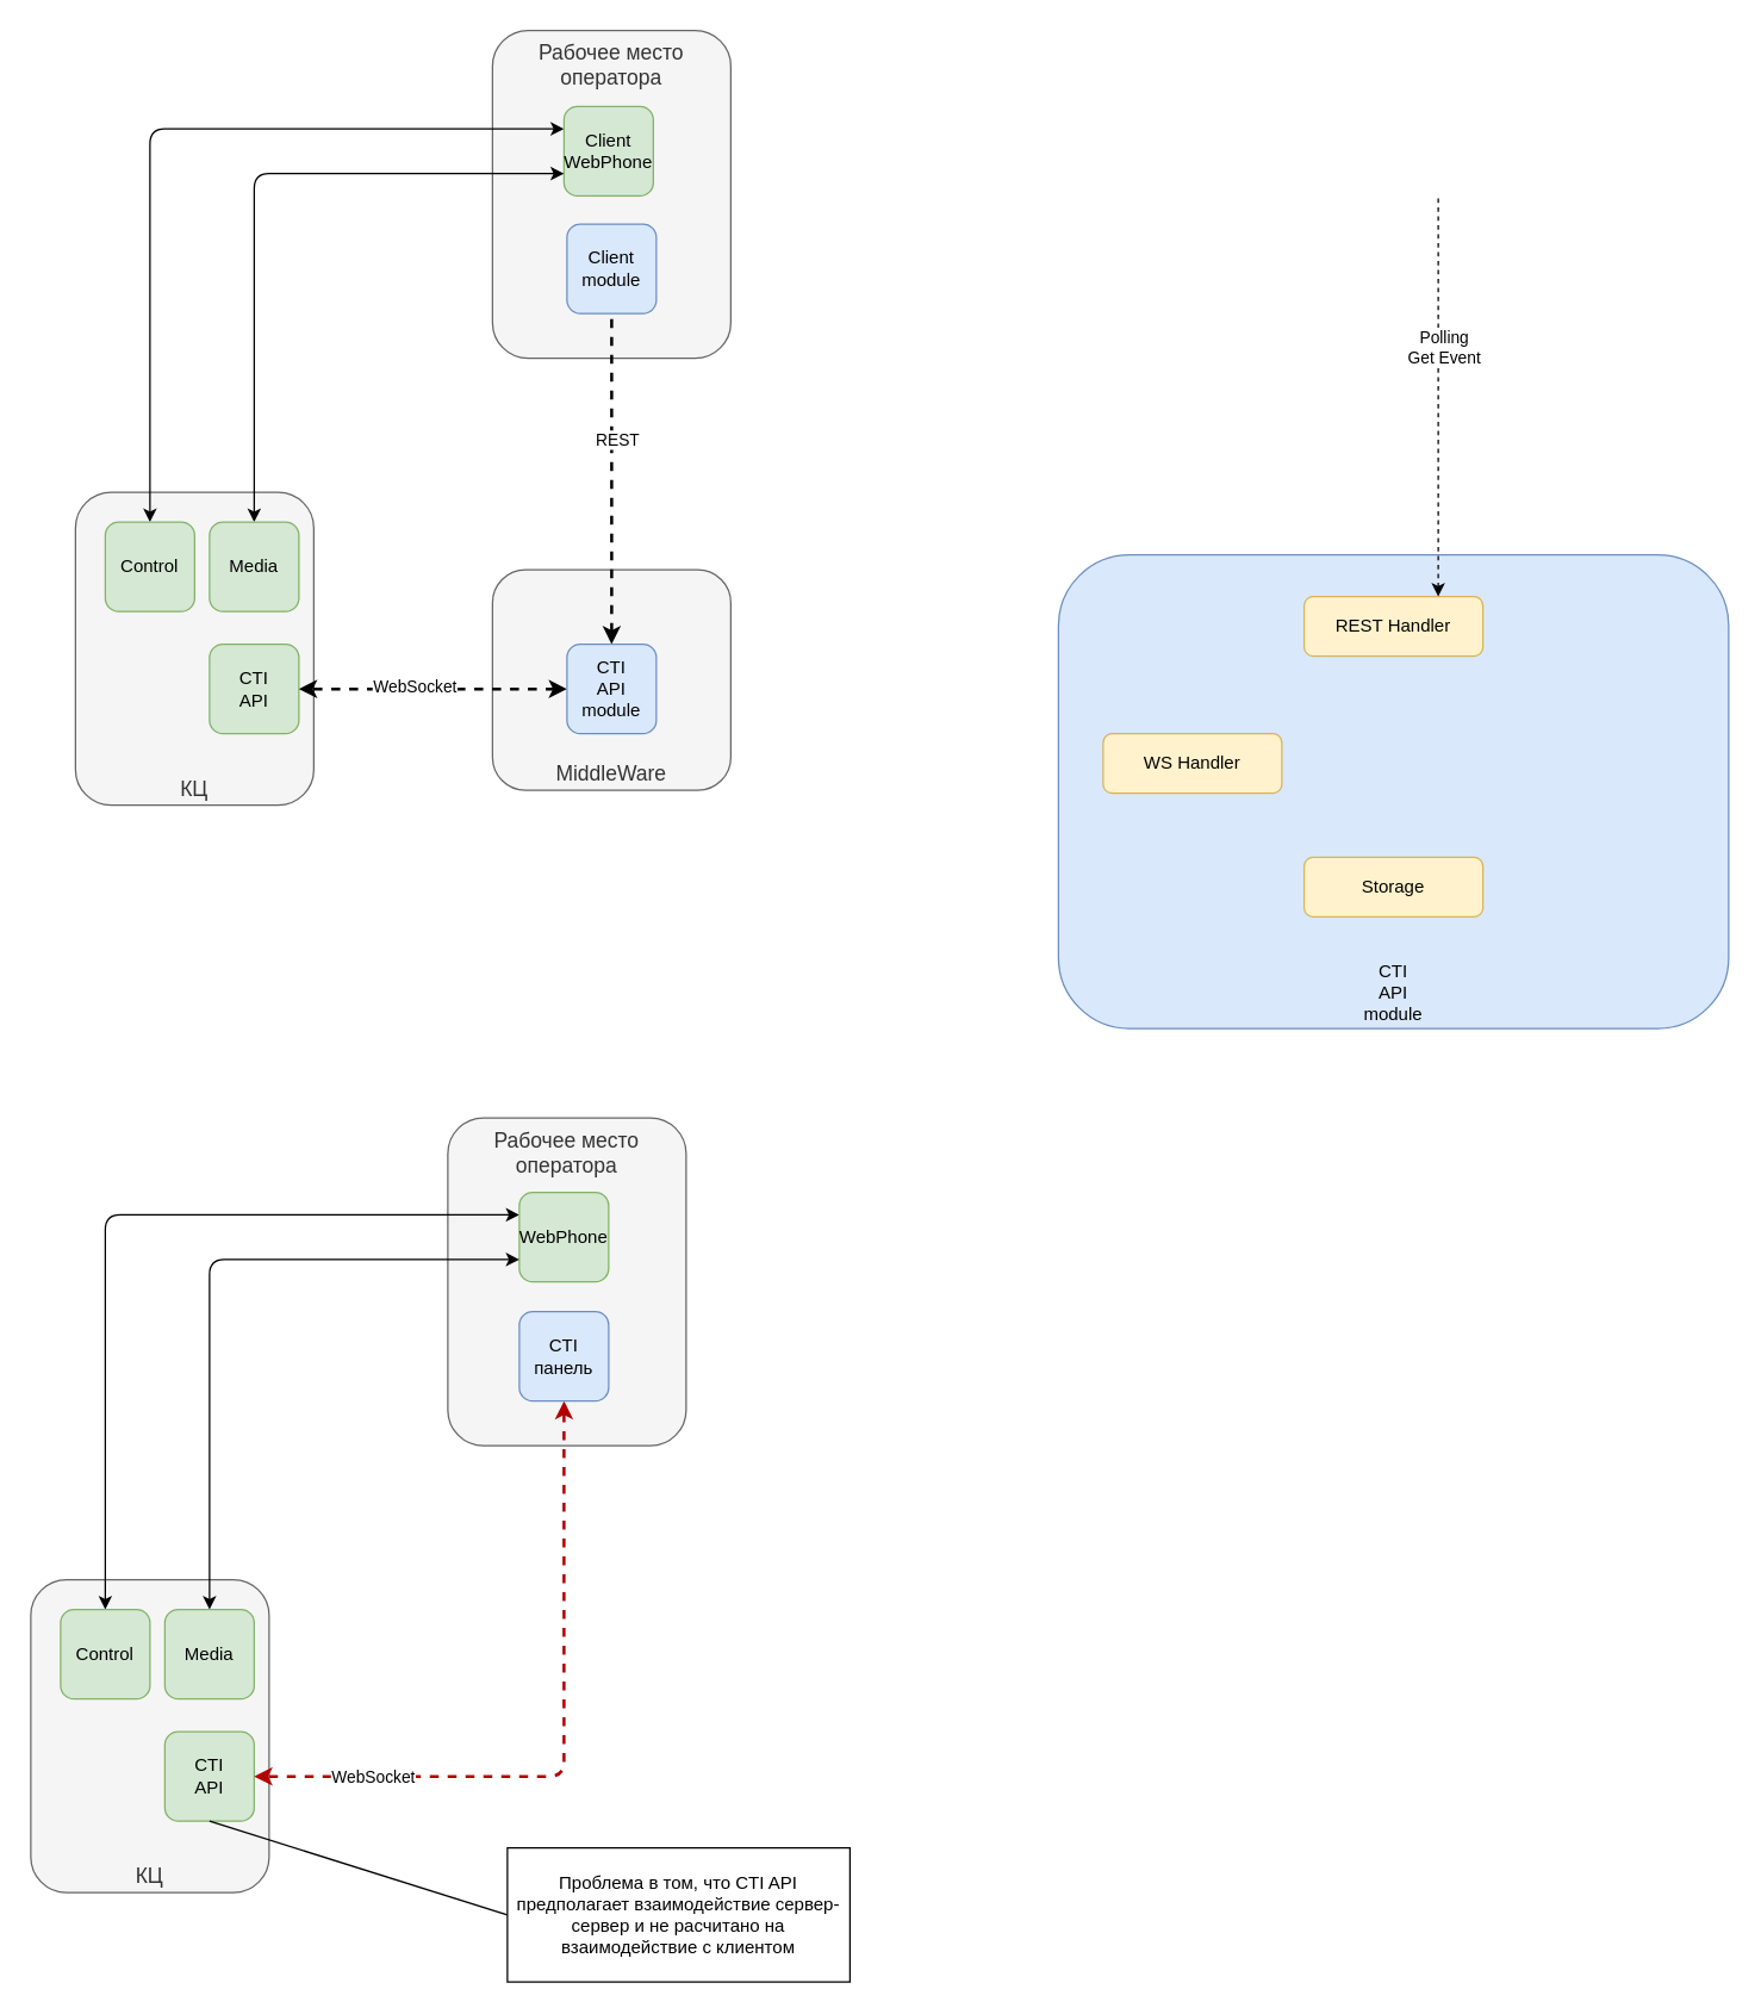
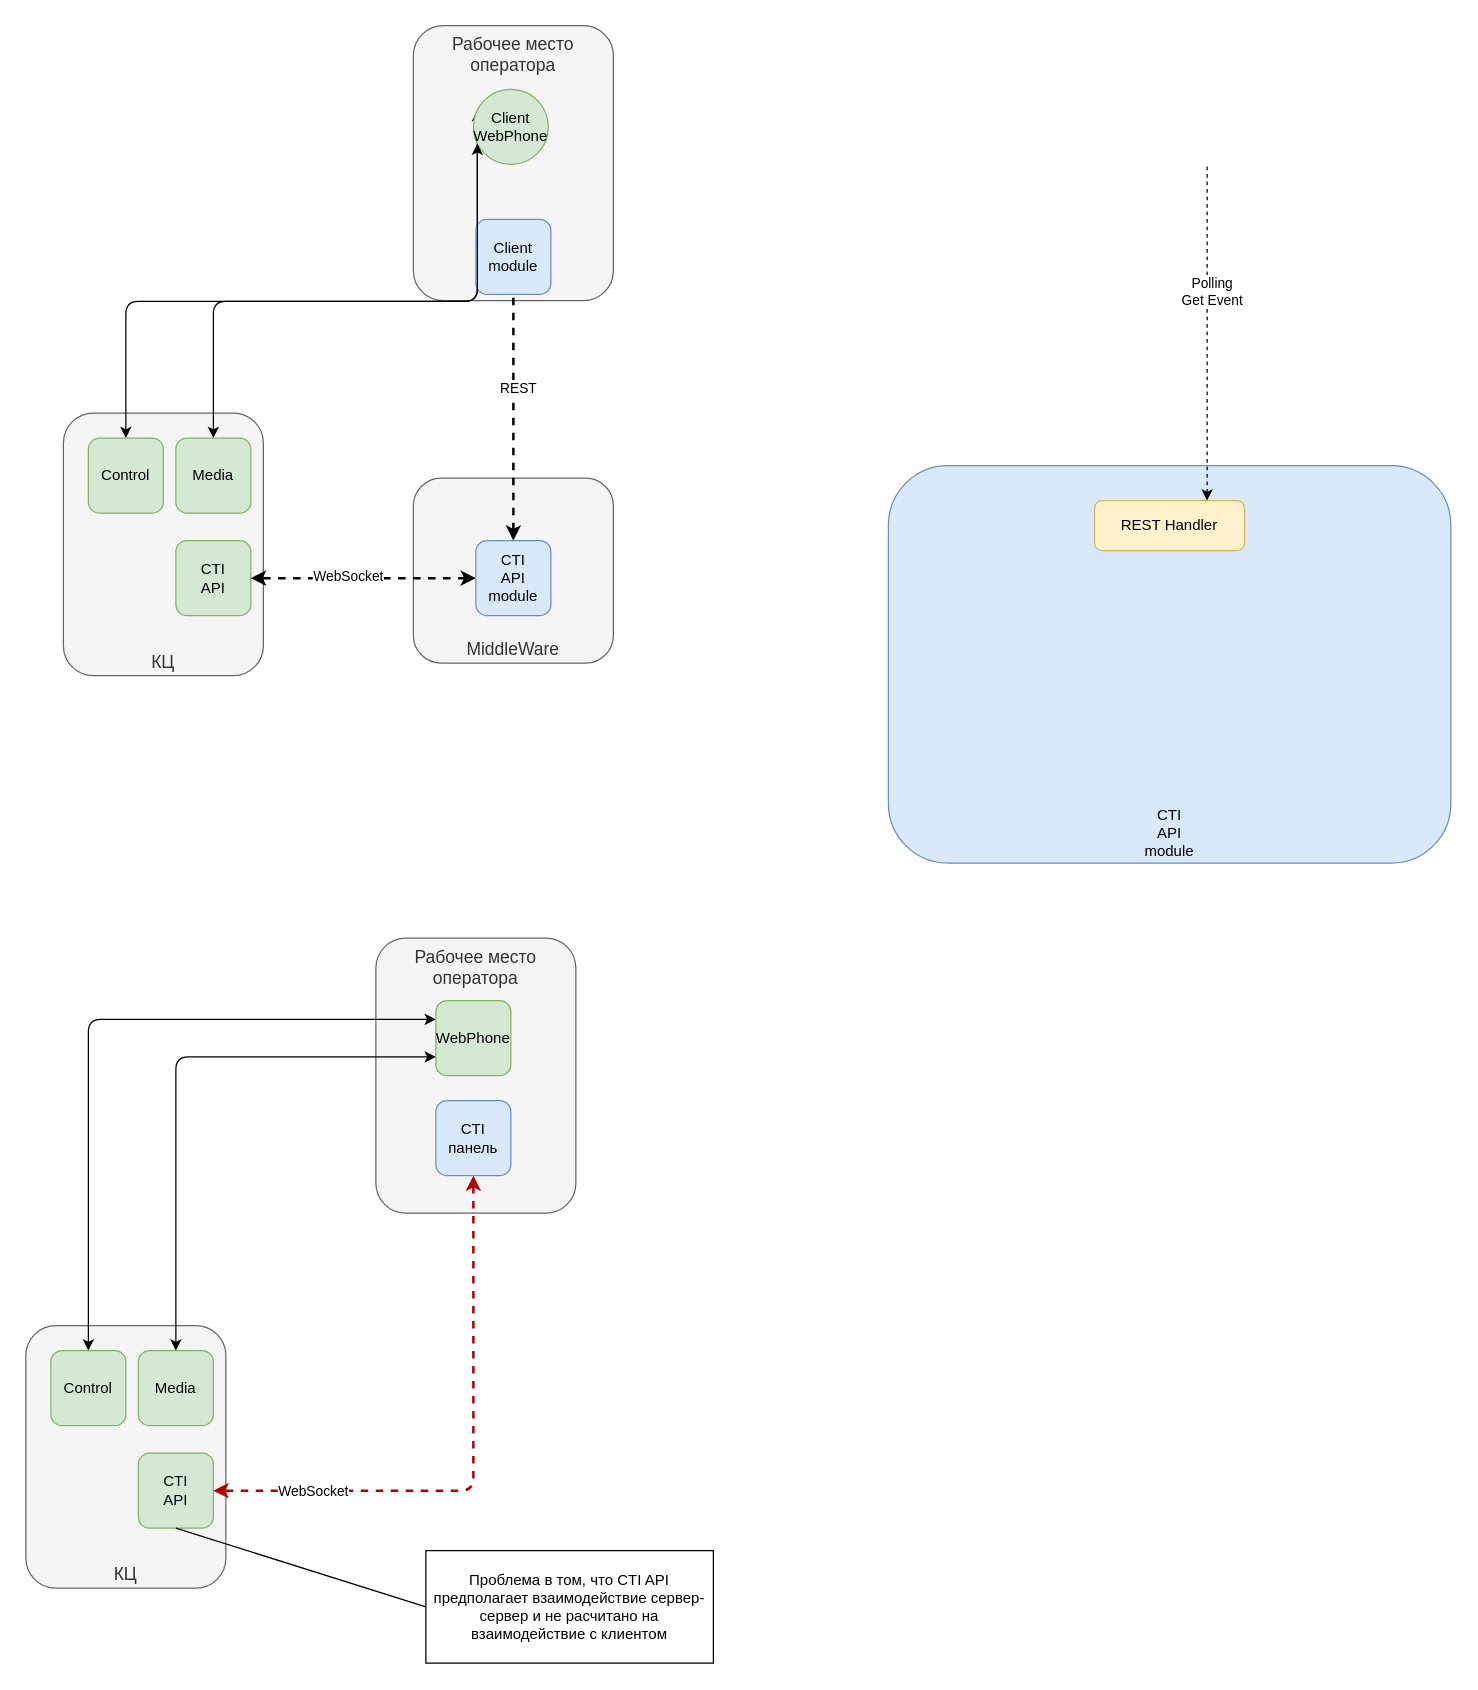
  <mxCell id="0" />
  <mxCell id="1" parent="0" />
  <mxCell id="2" value="MiddleWare" style="rounded=1;whiteSpace=wrap;html=1;fillColor=#f5f5f5;strokeColor=#666666;labelPosition=center;verticalLabelPosition=middle;align=center;verticalAlign=bottom;fontColor=#333333;fontSize=14;" parent="1" vertex="1"><mxGeometry x="330" y="382" width="160" height="148" as="geometry" /></mxCell>
  <mxCell id="3" value="КЦ" style="rounded=1;whiteSpace=wrap;html=1;fillColor=#f5f5f5;strokeColor=#666666;labelPosition=center;verticalLabelPosition=middle;align=center;verticalAlign=bottom;fontColor=#333333;fontSize=14;" parent="1" vertex="1"><mxGeometry x="50" y="330" width="160" height="210" as="geometry" /></mxCell>
  <mxCell id="4" value="Рабочее место оператора" style="rounded=1;whiteSpace=wrap;html=1;fillColor=#f5f5f5;strokeColor=#666666;labelPosition=center;verticalLabelPosition=middle;align=center;verticalAlign=top;fontColor=#333333;fontSize=14;" parent="1" vertex="1"><mxGeometry x="330" y="20" width="160" height="220" as="geometry" /></mxCell>
  <mxCell id="5" style="edgeStyle=orthogonalEdgeStyle;rounded=1;orthogonalLoop=1;jettySize=auto;html=1;entryX=0;entryY=0.25;entryDx=0;entryDy=0;startArrow=classic;startFill=1;endArrow=classic;endFill=1;exitX=0.5;exitY=0;exitDx=0;exitDy=0;" parent="1" source="35" target="13" edge="1"><mxGeometry relative="1" as="geometry" /></mxCell>
  <mxCell id="6" value="CTI&lt;br&gt;API" style="rounded=1;whiteSpace=wrap;html=1;fillColor=#d5e8d4;strokeColor=#82b366;" parent="1" vertex="1"><mxGeometry x="140" y="432" width="60" height="60" as="geometry" /></mxCell>
  <mxCell id="7" style="edgeStyle=orthogonalEdgeStyle;rounded=0;orthogonalLoop=1;jettySize=auto;html=1;entryX=1;entryY=0.5;entryDx=0;entryDy=0;startArrow=classic;startFill=1;dashed=1;strokeWidth=2;" parent="1" source="11" target="6" edge="1"><mxGeometry relative="1" as="geometry" /></mxCell>
  <mxCell id="8" value="WebSocket" style="edgeLabel;html=1;align=center;verticalAlign=middle;resizable=0;points=[];" parent="7" vertex="1" connectable="0"><mxGeometry x="0.15" y="-2" relative="1" as="geometry"><mxPoint as="offset" /></mxGeometry></mxCell>
  <mxCell id="9" style="edgeStyle=orthogonalEdgeStyle;rounded=1;orthogonalLoop=1;jettySize=auto;html=1;entryX=0.5;entryY=1;entryDx=0;entryDy=0;startArrow=classic;startFill=1;endArrow=none;endFill=0;dashed=1;strokeWidth=2;" parent="1" source="11" target="12" edge="1"><mxGeometry relative="1" as="geometry" /></mxCell>
  <mxCell id="10" value="REST" style="edgeLabel;html=1;align=center;verticalAlign=middle;resizable=0;points=[];" parent="9" vertex="1" connectable="0"><mxGeometry x="0.244" y="-3" relative="1" as="geometry"><mxPoint as="offset" /></mxGeometry></mxCell>
  <mxCell id="11" value="CTI&lt;br&gt;API&lt;br&gt;module" style="rounded=1;whiteSpace=wrap;html=1;fillColor=#dae8fc;strokeColor=#6c8ebf;" parent="1" vertex="1"><mxGeometry x="380" y="432" width="60" height="60" as="geometry" /></mxCell>
- <mxCell id="12" value="Client&lt;br&gt;module" style="rounded=1;whiteSpace=wrap;html=1;fillColor=#dae8fc;strokeColor=#6c8ebf;" parent="1" vertex="1"><mxGeometry x="380" y="150" width="60" height="60" as="geometry" /></mxCell>
- <mxCell id="13" value="Client&lt;br&gt;WebPhone" style="rounded=1;whiteSpace=wrap;html=1;fillColor=#d5e8d4;strokeColor=#82b366;" parent="1" vertex="1"><mxGeometry x="378" y="71" width="60" height="60" as="geometry" /></mxCell>
+ <mxCell id="12" value="Client&lt;br&gt;module" style="rounded=1;whiteSpace=wrap;html=1;fillColor=#dae8fc;strokeColor=#6c8ebf;" parent="1" vertex="1"><mxGeometry x="380" y="175" width="60" height="60" as="geometry" /></mxCell>
+ <mxCell id="13" value="Client&lt;br&gt;WebPhone" style="ellipse;whiteSpace=wrap;html=1;fillColor=#d5e8d4;strokeColor=#82b366;" parent="1" vertex="1"><mxGeometry x="378" y="71" width="60" height="60" as="geometry" /></mxCell>
  <mxCell id="14" style="edgeStyle=orthogonalEdgeStyle;rounded=1;orthogonalLoop=1;jettySize=auto;html=1;entryX=0;entryY=0.75;entryDx=0;entryDy=0;fontSize=14;startArrow=classic;startFill=1;endArrow=classic;endFill=1;exitX=0.5;exitY=0;exitDx=0;exitDy=0;" parent="1" source="15" target="13" edge="1"><mxGeometry relative="1" as="geometry" /></mxCell>
  <mxCell id="15" value="Media" style="rounded=1;whiteSpace=wrap;html=1;fillColor=#d5e8d4;strokeColor=#82b366;" parent="1" vertex="1"><mxGeometry x="140" y="350" width="60" height="60" as="geometry" /></mxCell>
  <mxCell id="16" value="CTI&lt;br&gt;API&lt;br&gt;module" style="rounded=1;whiteSpace=wrap;html=1;fillColor=#dae8fc;strokeColor=#6c8ebf;verticalAlign=bottom;labelPosition=center;verticalLabelPosition=middle;align=center;" parent="1" vertex="1"><mxGeometry x="710" y="372" width="450" height="318" as="geometry" /></mxCell>
- <mxCell id="17" value="Storage" style="rounded=1;whiteSpace=wrap;html=1;fillColor=#fff2cc;strokeColor=#d6b656;" parent="1" vertex="1"><mxGeometry x="875" y="575" width="120" height="40" as="geometry" /></mxCell>
  <mxCell id="18" value="REST Handler" style="rounded=1;whiteSpace=wrap;html=1;fillColor=#fff2cc;strokeColor=#d6b656;" parent="1" vertex="1"><mxGeometry x="875" y="400" width="120" height="40" as="geometry" /></mxCell>
- <mxCell id="19" value="WS Handler" style="rounded=1;whiteSpace=wrap;html=1;fillColor=#fff2cc;strokeColor=#d6b656;" parent="1" vertex="1"><mxGeometry x="740" y="492" width="120" height="40" as="geometry" /></mxCell>
  <mxCell id="20" style="edgeStyle=orthogonalEdgeStyle;rounded=1;orthogonalLoop=1;jettySize=auto;html=1;startArrow=classic;startFill=1;endArrow=none;endFill=0;dashed=1;exitX=0.75;exitY=0;exitDx=0;exitDy=0;" parent="1" source="18" edge="1"><mxGeometry relative="1" as="geometry"><mxPoint x="950" y="372" as="sourcePoint" /><mxPoint x="965" y="130" as="targetPoint" /><Array as="points"><mxPoint x="965" y="150" /></Array></mxGeometry></mxCell>
  <mxCell id="21" value="Polling&lt;br&gt;Get Event" style="edgeLabel;html=1;align=center;verticalAlign=middle;resizable=0;points=[];" parent="20" vertex="1" connectable="0"><mxGeometry x="0.244" y="-3" relative="1" as="geometry"><mxPoint as="offset" /></mxGeometry></mxCell>
  <mxCell id="22" value="КЦ" style="rounded=1;whiteSpace=wrap;html=1;fillColor=#f5f5f5;strokeColor=#666666;labelPosition=center;verticalLabelPosition=middle;align=center;verticalAlign=bottom;fontColor=#333333;fontSize=14;" vertex="1" parent="1"><mxGeometry x="20" y="1060" width="160" height="210" as="geometry" /></mxCell>
  <mxCell id="23" value="Рабочее место оператора" style="rounded=1;whiteSpace=wrap;html=1;fillColor=#f5f5f5;strokeColor=#666666;labelPosition=center;verticalLabelPosition=middle;align=center;verticalAlign=top;fontColor=#333333;fontSize=14;" vertex="1" parent="1"><mxGeometry x="300" y="750" width="160" height="220" as="geometry" /></mxCell>
  <mxCell id="24" style="edgeStyle=orthogonalEdgeStyle;rounded=1;orthogonalLoop=1;jettySize=auto;html=1;entryX=0;entryY=0.25;entryDx=0;entryDy=0;startArrow=classic;startFill=1;endArrow=classic;endFill=1;exitX=0.5;exitY=0;exitDx=0;exitDy=0;" edge="1" source="32" target="29" parent="1"><mxGeometry relative="1" as="geometry" /></mxCell>
  <mxCell id="25" value="CTI&lt;br&gt;API" style="rounded=1;whiteSpace=wrap;html=1;fillColor=#d5e8d4;strokeColor=#82b366;" vertex="1" parent="1"><mxGeometry x="110" y="1162" width="60" height="60" as="geometry" /></mxCell>
  <mxCell id="26" style="edgeStyle=orthogonalEdgeStyle;rounded=1;orthogonalLoop=1;jettySize=auto;html=1;entryX=1;entryY=0.5;entryDx=0;entryDy=0;startArrow=classic;startFill=1;dashed=1;exitX=0.5;exitY=1;exitDx=0;exitDy=0;fillColor=#e51400;strokeColor=#B20000;strokeWidth=2;" edge="1" source="28" target="25" parent="1"><mxGeometry relative="1" as="geometry"><mxPoint x="320" y="1192" as="sourcePoint" /></mxGeometry></mxCell>
  <mxCell id="27" value="WebSocket" style="edgeLabel;html=1;align=center;verticalAlign=middle;resizable=0;points=[];" vertex="1" connectable="0" parent="26"><mxGeometry x="0.15" y="-2" relative="1" as="geometry"><mxPoint x="-116" y="2" as="offset" /></mxGeometry></mxCell>
  <mxCell id="28" value="CTI панель" style="rounded=1;whiteSpace=wrap;html=1;fillColor=#dae8fc;strokeColor=#6c8ebf;" vertex="1" parent="1"><mxGeometry x="348" y="880" width="60" height="60" as="geometry" /></mxCell>
  <mxCell id="29" value="WebPhone" style="rounded=1;whiteSpace=wrap;html=1;fillColor=#d5e8d4;strokeColor=#82b366;" vertex="1" parent="1"><mxGeometry x="348" y="800" width="60" height="60" as="geometry" /></mxCell>
  <mxCell id="30" style="edgeStyle=orthogonalEdgeStyle;rounded=1;orthogonalLoop=1;jettySize=auto;html=1;entryX=0;entryY=0.75;entryDx=0;entryDy=0;fontSize=14;startArrow=classic;startFill=1;endArrow=classic;endFill=1;exitX=0.5;exitY=0;exitDx=0;exitDy=0;" edge="1" source="31" target="29" parent="1"><mxGeometry relative="1" as="geometry" /></mxCell>
  <mxCell id="31" value="Media" style="rounded=1;whiteSpace=wrap;html=1;fillColor=#d5e8d4;strokeColor=#82b366;" vertex="1" parent="1"><mxGeometry x="110" y="1080" width="60" height="60" as="geometry" /></mxCell>
  <mxCell id="32" value="Control" style="rounded=1;whiteSpace=wrap;html=1;fillColor=#d5e8d4;strokeColor=#82b366;" vertex="1" parent="1"><mxGeometry x="40" y="1080" width="60" height="60" as="geometry" /></mxCell>
  <mxCell id="33" style="rounded=1;orthogonalLoop=1;jettySize=auto;html=1;exitX=0;exitY=0.5;exitDx=0;exitDy=0;entryX=0.5;entryY=1;entryDx=0;entryDy=0;strokeWidth=1;endArrow=none;endFill=0;" edge="1" parent="1" source="34" target="25"><mxGeometry relative="1" as="geometry" /></mxCell>
  <mxCell id="34" value="Проблема в том, что CTI API &lt;br&gt;предполагает взаимодействие сервер-сервер и&amp;nbsp;не расчитано на взаимодействие с клиентом" style="text;html=1;strokeColor=default;fillColor=none;align=center;verticalAlign=middle;whiteSpace=wrap;rounded=0;" vertex="1" parent="1"><mxGeometry x="340" y="1240" width="230" height="90" as="geometry" /></mxCell>
  <mxCell id="35" value="Control" style="rounded=1;whiteSpace=wrap;html=1;fillColor=#d5e8d4;strokeColor=#82b366;" vertex="1" parent="1"><mxGeometry x="70" y="350" width="60" height="60" as="geometry" /></mxCell>
